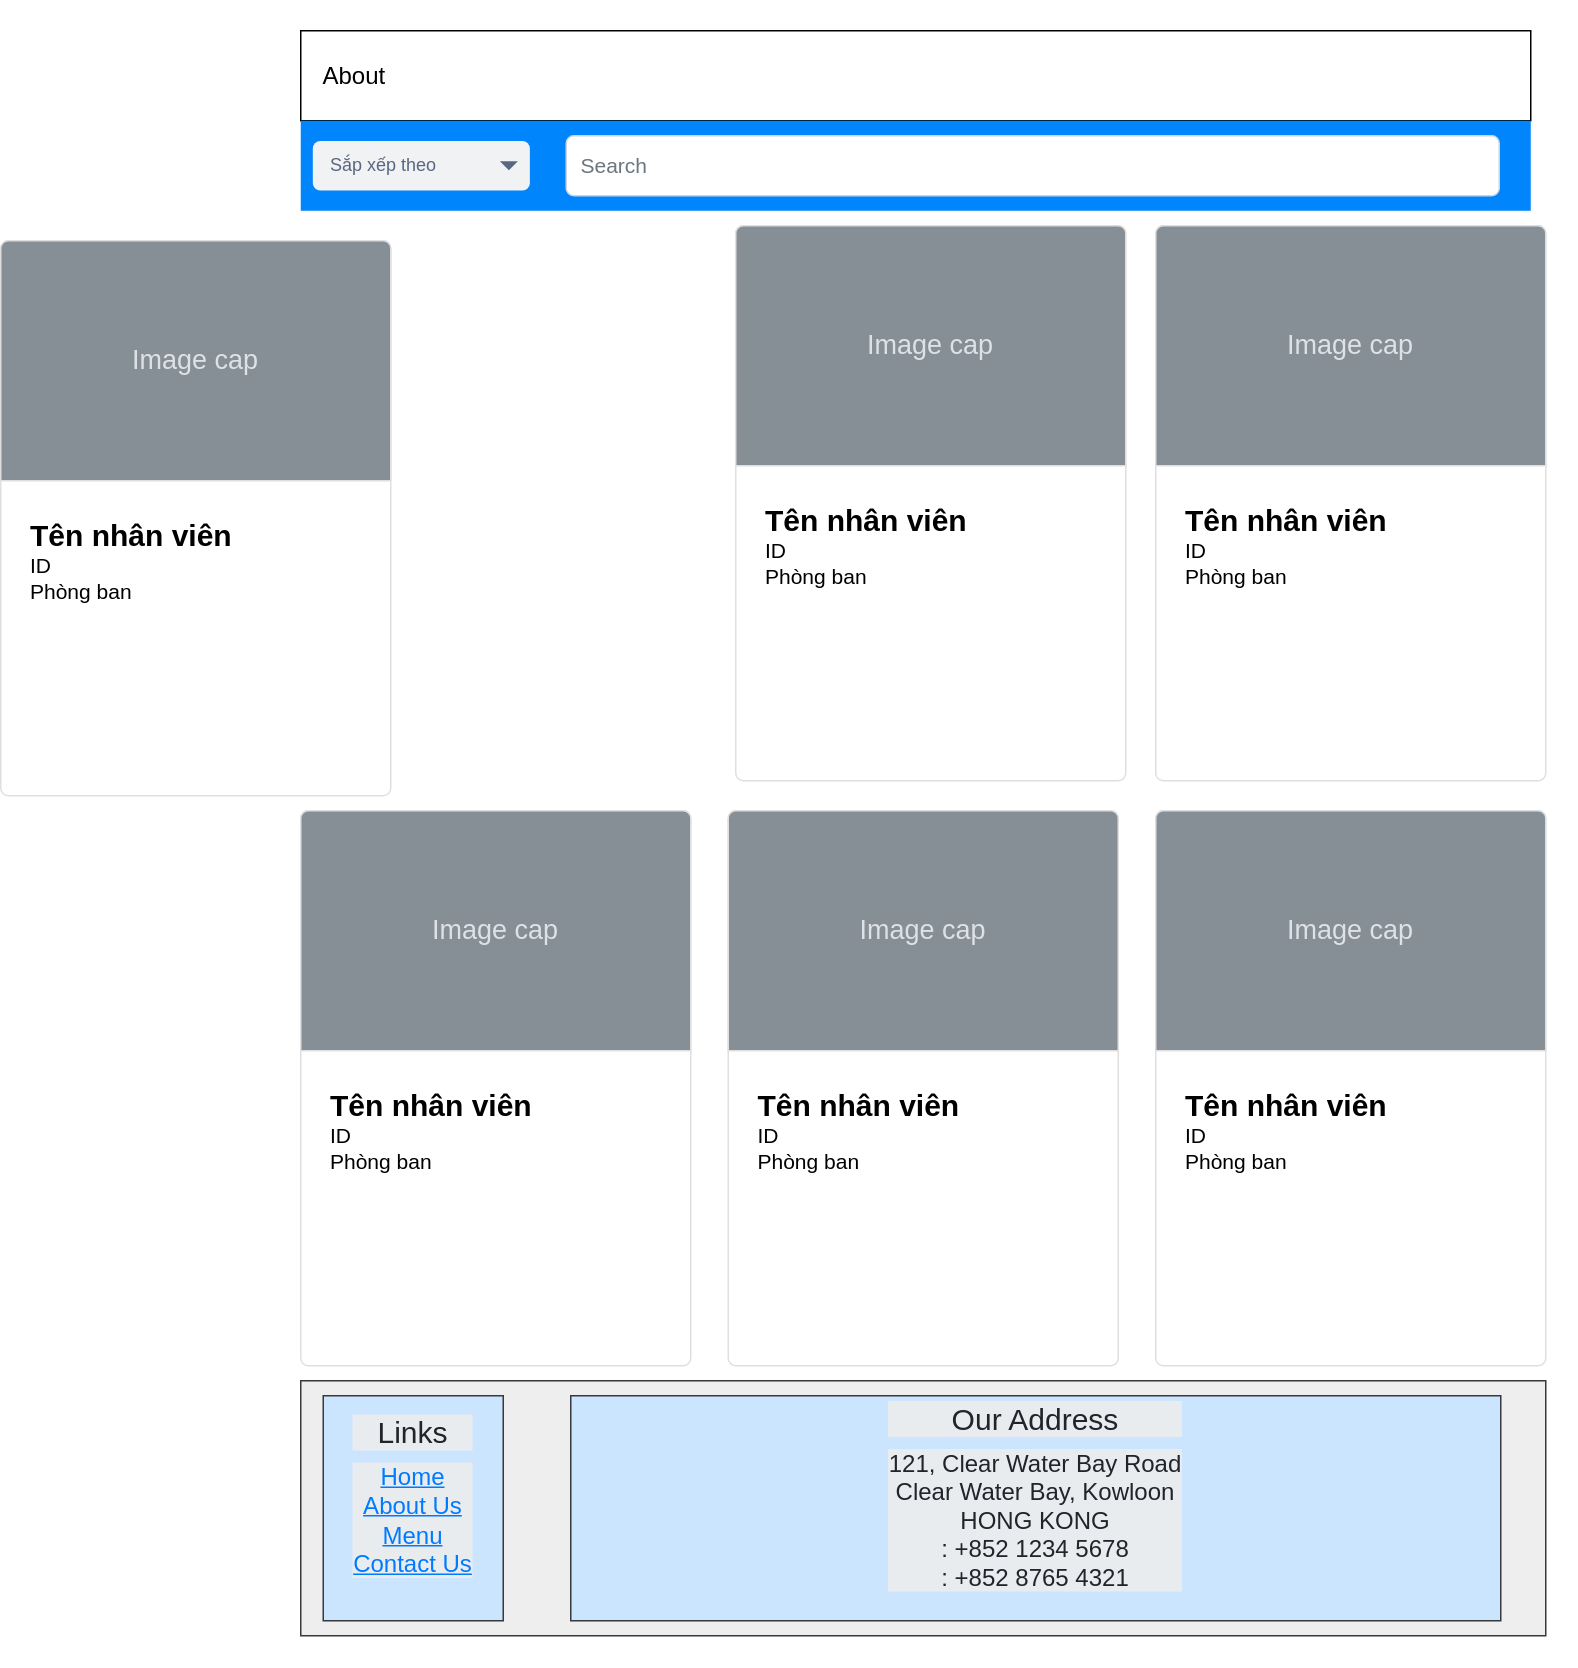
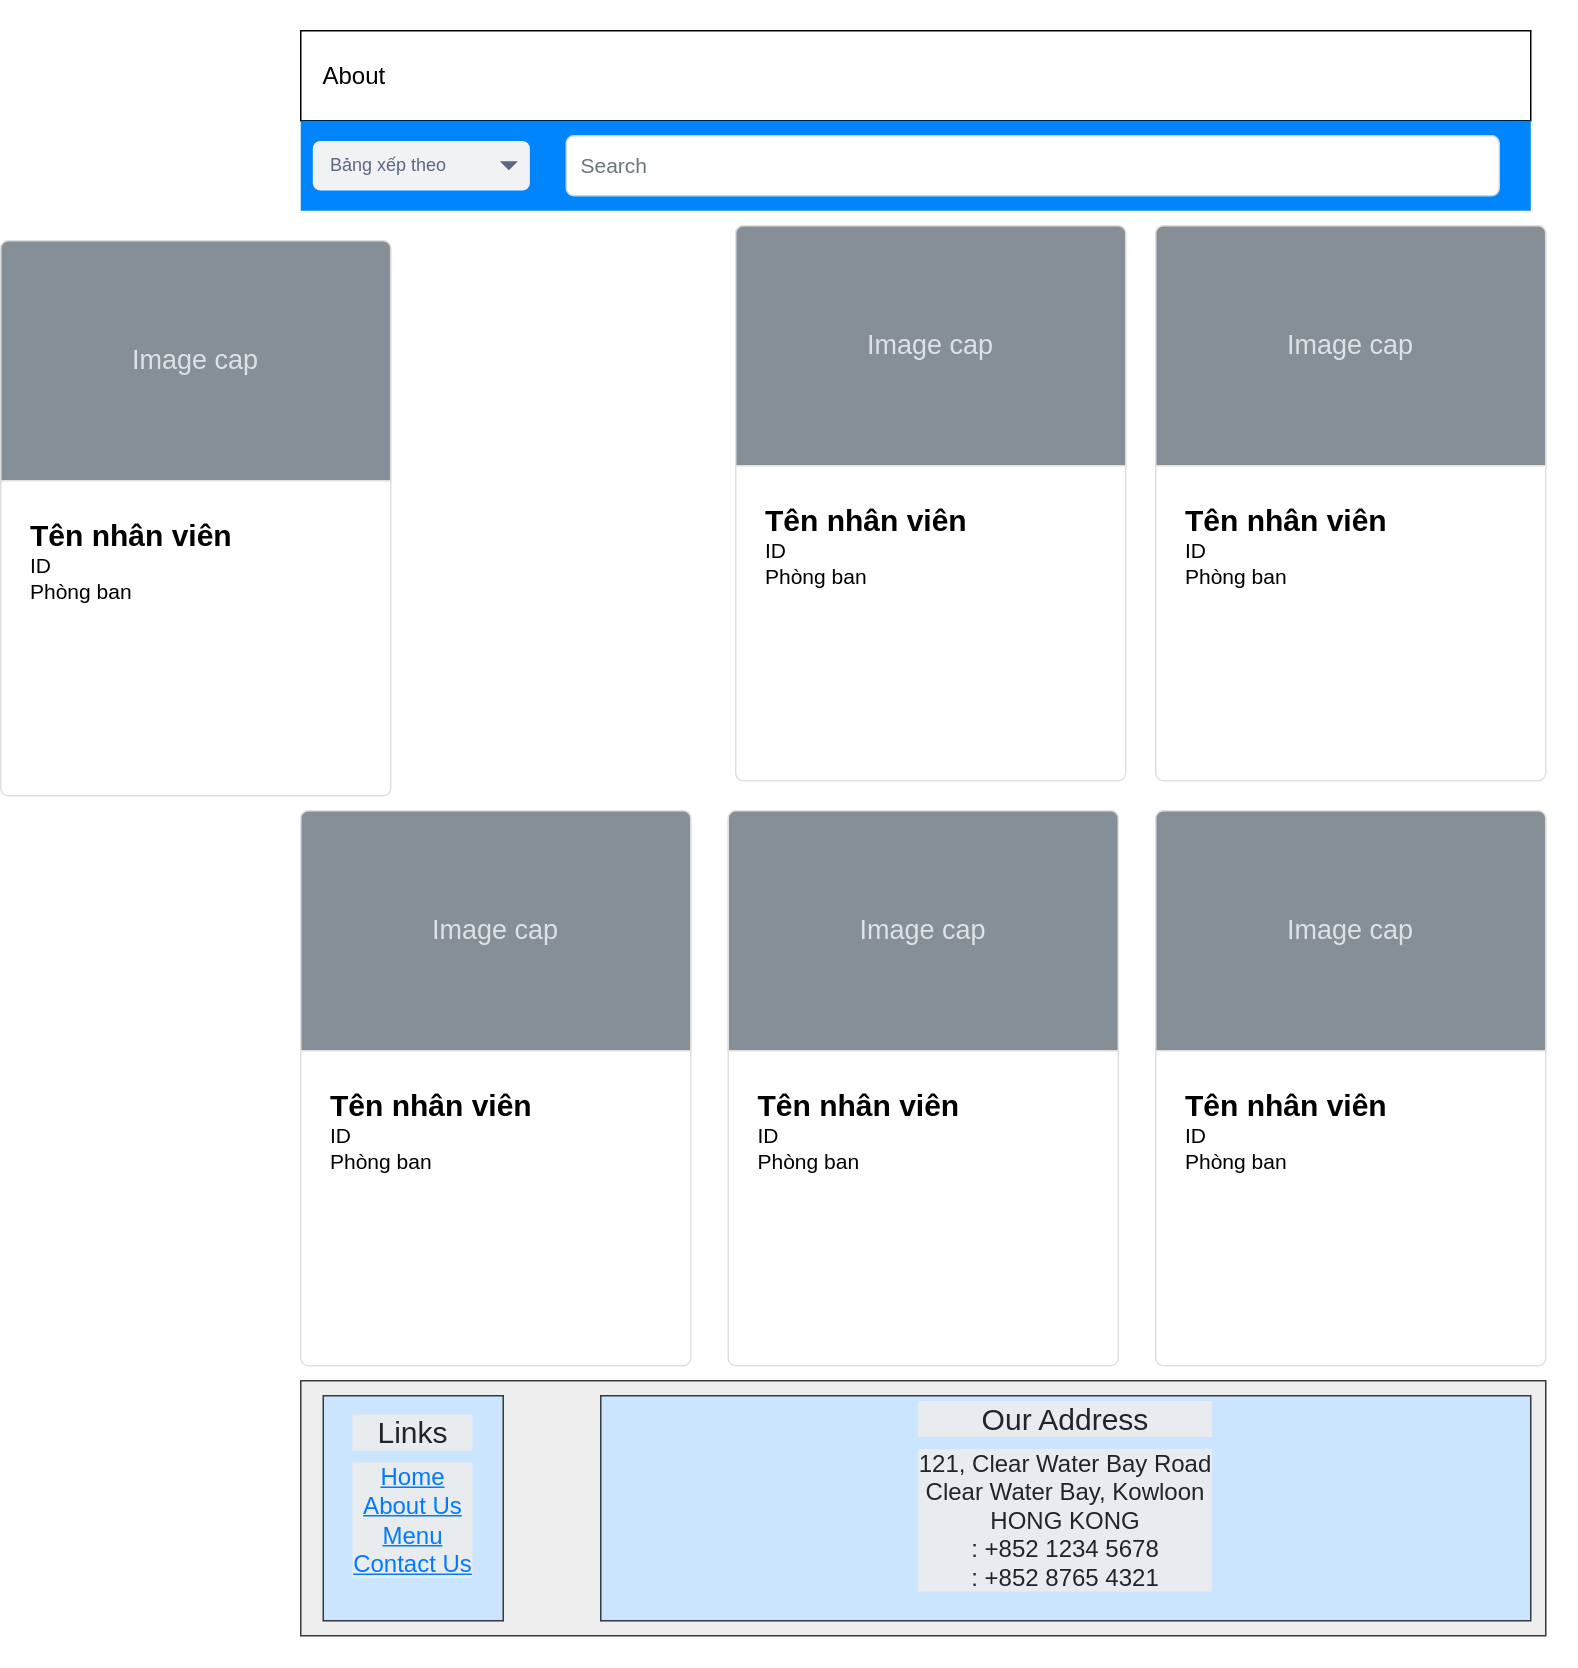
  <mxCell id="0" />
  <mxCell id="1" parent="0" />
  <mxCell id="2" value="" style="strokeWidth=1;shadow=0;dashed=0;align=center;html=1;shape=mxgraph.mockup.navigation.anchor;fontSize=17;fontColor=#008cff;fontStyle=1;" parent="1" vertex="1"><mxGeometry x="460" y="120" width="60" height="30" as="geometry" /></mxCell>
  <mxCell id="3" value="About" style="html=1;shadow=0;dashed=0;fontSize=16;align=left;spacing=15;" parent="1" vertex="1"><mxGeometry x="20" y="20" width="820" height="60" as="geometry" /></mxCell>
  <mxCell id="4" value="Nhân viên" style="fillColor=none;strokeColor=none;fontSize=14;fontColor=#ffffff;align=center;" parent="3" vertex="1"><mxGeometry width="70" height="40" relative="1" as="geometry"><mxPoint x="70" y="10" as="offset" /></mxGeometry></mxCell>
  <mxCell id="5" value="Phòng ban" style="fillColor=none;strokeColor=none;fontSize=14;fontColor=#FFFFFF;align=center;" parent="3" vertex="1"><mxGeometry width="70" height="40" relative="1" as="geometry"><mxPoint x="160" y="10" as="offset" /></mxGeometry></mxCell>
  <mxCell id="6" value="Bảng lương" style="fillColor=none;strokeColor=none;fontSize=14;fontColor=#FFFFFF;align=center;spacingRight=0;" parent="3" vertex="1"><mxGeometry width="80" height="40" relative="1" as="geometry"><mxPoint x="240" y="10" as="offset" /></mxGeometry></mxCell>
  <mxCell id="7" value="" style="html=1;shadow=0;dashed=0;fillColor=#0085FC;strokeColor=none;fontSize=16;fontColor=#ffffff;align=left;spacing=15;" vertex="1" parent="1"><mxGeometry x="20" y="80" width="820" height="60" as="geometry" /></mxCell>
  <mxCell id="8" value="Search" style="html=1;shadow=0;dashed=0;shape=mxgraph.bootstrap.rrect;rSize=5;fontSize=14;fontColor=#6C767D;strokeColor=#CED4DA;fillColor=#ffffff;align=left;spacing=10;" vertex="1" parent="7"><mxGeometry x="1" width="622" height="40" relative="1" as="geometry"><mxPoint x="-643" y="10" as="offset" /></mxGeometry></mxCell>
- <mxCell id="9" value="Sắp xếp theo" style="rounded=1;fillColor=#F1F2F4;strokeColor=none;html=1;fontColor=#596780;align=left;fontSize=12;spacingLeft=10;sketch=0;" vertex="1" parent="7"><mxGeometry x="8.039" y="13.5" width="144.706" height="33" as="geometry" /></mxCell>
+ <mxCell id="9" value="Bảng xếp theo" style="rounded=1;fillColor=#F1F2F4;strokeColor=none;html=1;fontColor=#596780;align=left;fontSize=12;spacingLeft=10;sketch=0;" vertex="1" parent="7"><mxGeometry x="8.039" y="13.5" width="144.706" height="33" as="geometry" /></mxCell>
  <mxCell id="10" value="" style="shape=triangle;direction=south;fillColor=#596780;strokeColor=none;html=1;sketch=0;" vertex="1" parent="9"><mxGeometry x="1" y="0.5" width="12" height="6" relative="1" as="geometry"><mxPoint x="-20" y="-3" as="offset" /></mxGeometry></mxCell>
  <mxCell id="11" value="&lt;span style=&quot;font-size: 20px&quot;&gt;&lt;b&gt;Tên nhân viên&lt;br&gt;&lt;/b&gt;&lt;/span&gt;ID&lt;br&gt;Phòng ban" style="html=1;shadow=0;dashed=0;shape=mxgraph.bootstrap.rrect;rSize=5;strokeColor=#DFDFDF;html=1;whiteSpace=wrap;fillColor=#ffffff;fontColor=#000000;verticalAlign=top;align=left;spacing=20;spacingBottom=0;fontSize=14;spacingTop=160;" vertex="1" parent="1"><mxGeometry width="260" height="370" relative="1" as="geometry"><mxPoint x="-180" y="160" as="offset" /></mxGeometry></mxCell>
  <mxCell id="12" value="Image cap" style="html=1;shadow=0;dashed=0;shape=mxgraph.bootstrap.topButton;rSize=5;perimeter=none;whiteSpace=wrap;fillColor=#868E96;strokeColor=#DFDFDF;fontColor=#DEE2E6;resizeWidth=1;fontSize=18;" vertex="1" parent="11"><mxGeometry width="260" height="160" relative="1" as="geometry" /></mxCell>
  <mxCell id="13" value="" style="rounded=0;whiteSpace=wrap;html=1;fillColor=#eeeeee;strokeColor=#36393d;" vertex="1" parent="1"><mxGeometry x="20" y="920" width="830" height="170" as="geometry" /></mxCell>
  <mxCell id="14" value="&lt;h5 style=&quot;box-sizing: border-box ; margin-top: 0px ; margin-bottom: 0.5rem ; font-weight: 500 ; line-height: 1.2 ; font-size: 1.25rem ; color: rgb(33 , 37 , 41) ; font-family: , &amp;#34;blinkmacsystemfont&amp;#34; , &amp;#34;segoe ui&amp;#34; , &amp;#34;roboto&amp;#34; , &amp;#34;helvetica neue&amp;#34; , &amp;#34;arial&amp;#34; , &amp;#34;noto sans&amp;#34; , &amp;#34;liberation sans&amp;#34; , sans-serif , &amp;#34;apple color emoji&amp;#34; , &amp;#34;segoe ui emoji&amp;#34; , &amp;#34;segoe ui symbol&amp;#34; , &amp;#34;noto color emoji&amp;#34; ; background-color: rgb(233 , 236 , 239)&quot;&gt;Links&lt;/h5&gt;&lt;ul class=&quot;list-unstyled&quot; style=&quot;box-sizing: border-box ; margin-top: 0px ; margin-bottom: 1rem ; padding-left: 0px ; list-style: none ; color: rgb(33 , 37 , 41) ; font-family: , &amp;#34;blinkmacsystemfont&amp;#34; , &amp;#34;segoe ui&amp;#34; , &amp;#34;roboto&amp;#34; , &amp;#34;helvetica neue&amp;#34; , &amp;#34;arial&amp;#34; , &amp;#34;noto sans&amp;#34; , &amp;#34;liberation sans&amp;#34; , sans-serif , &amp;#34;apple color emoji&amp;#34; , &amp;#34;segoe ui emoji&amp;#34; , &amp;#34;segoe ui symbol&amp;#34; , &amp;#34;noto color emoji&amp;#34; ; font-size: 16px ; background-color: rgb(233 , 236 , 239)&quot;&gt;&lt;li style=&quot;box-sizing: border-box&quot;&gt;&lt;a href=&quot;http://localhost:3000/home&quot; style=&quot;box-sizing: border-box ; color: rgb(0 , 123 , 255) ; background-color: transparent&quot;&gt;Home&lt;/a&gt;&lt;/li&gt;&lt;li style=&quot;box-sizing: border-box&quot;&gt;&lt;a href=&quot;http://localhost:3000/aboutus&quot; style=&quot;box-sizing: border-box ; color: rgb(0 , 123 , 255) ; background-color: transparent&quot;&gt;About Us&lt;/a&gt;&lt;/li&gt;&lt;li style=&quot;box-sizing: border-box&quot;&gt;&lt;a href=&quot;http://localhost:3000/menu&quot; style=&quot;box-sizing: border-box ; color: rgb(0 , 123 , 255) ; background-color: transparent&quot;&gt;Menu&lt;/a&gt;&lt;/li&gt;&lt;li style=&quot;box-sizing: border-box&quot;&gt;&lt;a href=&quot;http://localhost:3000/contactus&quot; style=&quot;box-sizing: border-box ; color: rgb(0 , 123 , 255) ; background-color: transparent&quot;&gt;Contact Us&lt;/a&gt;&lt;/li&gt;&lt;/ul&gt;" style="rounded=0;whiteSpace=wrap;html=1;fillColor=#cce5ff;strokeColor=#36393d;" vertex="1" parent="1"><mxGeometry x="35" y="930" width="120" height="150" as="geometry" /></mxCell>
- <mxCell id="15" value="&#10;&#10;&lt;h5 style=&quot;box-sizing: border-box; margin-top: 0px; margin-bottom: 0.5rem; font-weight: 500; line-height: 1.2; font-size: 1.25rem; color: rgb(33, 37, 41); font-style: normal; letter-spacing: normal; text-align: center; text-indent: 0px; text-transform: none; word-spacing: 0px; background-color: rgb(233, 236, 239);&quot;&gt;Our Address&lt;/h5&gt;&lt;address style=&quot;box-sizing: border-box; margin-bottom: 1rem; font-style: normal; line-height: inherit; color: rgb(33, 37, 41); font-size: 16px; font-weight: 400; letter-spacing: normal; text-align: center; text-indent: 0px; text-transform: none; word-spacing: 0px; background-color: rgb(233, 236, 239);&quot;&gt;121, Clear Water Bay Road&lt;br style=&quot;box-sizing: border-box&quot;&gt;Clear Water Bay, Kowloon&lt;br style=&quot;box-sizing: border-box&quot;&gt;HONG KONG&lt;br style=&quot;box-sizing: border-box&quot;&gt;&lt;i class=&quot;fa fa-phone fa-lg&quot; style=&quot;box-sizing: border-box ; font-size: 1.25em ; line-height: 0.05em ; vertical-align: -0.075em&quot;&gt;&lt;/i&gt;: +852 1234 5678&lt;br style=&quot;box-sizing: border-box&quot;&gt;&lt;i class=&quot;fa fa-fax fa-lg&quot; style=&quot;box-sizing: border-box ; font-size: 1.25em ; line-height: 0.05em ; vertical-align: -0.075em&quot;&gt;&lt;/i&gt;: +852 8765 4321&lt;/address&gt;&#10;&#10;" style="rounded=0;whiteSpace=wrap;html=1;fillColor=#cce5ff;strokeColor=#36393d;" vertex="1" parent="1"><mxGeometry y="930" width="620" height="150" as="geometry" x="200" /></mxCell>
+ <mxCell id="15" value="&#10;&#10;&lt;h5 style=&quot;box-sizing: border-box; margin-top: 0px; margin-bottom: 0.5rem; font-weight: 500; line-height: 1.2; font-size: 1.25rem; color: rgb(33, 37, 41); font-style: normal; letter-spacing: normal; text-align: center; text-indent: 0px; text-transform: none; word-spacing: 0px; background-color: rgb(233, 236, 239);&quot;&gt;Our Address&lt;/h5&gt;&lt;address style=&quot;box-sizing: border-box; margin-bottom: 1rem; font-style: normal; line-height: inherit; color: rgb(33, 37, 41); font-size: 16px; font-weight: 400; letter-spacing: normal; text-align: center; text-indent: 0px; text-transform: none; word-spacing: 0px; background-color: rgb(233, 236, 239);&quot;&gt;121, Clear Water Bay Road&lt;br style=&quot;box-sizing: border-box&quot;&gt;Clear Water Bay, Kowloon&lt;br style=&quot;box-sizing: border-box&quot;&gt;HONG KONG&lt;br style=&quot;box-sizing: border-box&quot;&gt;&lt;i class=&quot;fa fa-phone fa-lg&quot; style=&quot;box-sizing: border-box ; font-size: 1.25em ; line-height: 0.05em ; vertical-align: -0.075em&quot;&gt;&lt;/i&gt;: +852 1234 5678&lt;br style=&quot;box-sizing: border-box&quot;&gt;&lt;i class=&quot;fa fa-fax fa-lg&quot; style=&quot;box-sizing: border-box ; font-size: 1.25em ; line-height: 0.05em ; vertical-align: -0.075em&quot;&gt;&lt;/i&gt;: +852 8765 4321&lt;/address&gt;&#10;&#10;" style="rounded=0;whiteSpace=wrap;html=1;fillColor=#cce5ff;strokeColor=#36393d;" vertex="1" parent="1"><mxGeometry x="220" y="930" width="620" height="150" as="geometry" /></mxCell>
  <mxCell id="16" value="&lt;span style=&quot;font-size: 20px&quot;&gt;&lt;b&gt;Tên nhân viên&lt;br&gt;&lt;/b&gt;&lt;/span&gt;ID&lt;br&gt;Phòng ban" style="html=1;shadow=0;dashed=0;shape=mxgraph.bootstrap.rrect;rSize=5;strokeColor=#DFDFDF;html=1;whiteSpace=wrap;fillColor=#ffffff;fontColor=#000000;verticalAlign=top;align=left;spacing=20;spacingBottom=0;fontSize=14;spacingTop=160;" vertex="1" parent="1"><mxGeometry x="310" y="150" width="260" height="370" as="geometry" /></mxCell>
  <mxCell id="17" value="Image cap" style="html=1;shadow=0;dashed=0;shape=mxgraph.bootstrap.topButton;rSize=5;perimeter=none;whiteSpace=wrap;fillColor=#868E96;strokeColor=#DFDFDF;fontColor=#DEE2E6;resizeWidth=1;fontSize=18;" vertex="1" parent="16"><mxGeometry width="260" height="160" relative="1" as="geometry" /></mxCell>
  <mxCell id="18" value="&lt;span style=&quot;font-size: 20px&quot;&gt;&lt;b&gt;Tên nhân viên&lt;br&gt;&lt;/b&gt;&lt;/span&gt;ID&lt;br&gt;Phòng ban" style="html=1;shadow=0;dashed=0;shape=mxgraph.bootstrap.rrect;rSize=5;strokeColor=#DFDFDF;html=1;whiteSpace=wrap;fillColor=#ffffff;fontColor=#000000;verticalAlign=top;align=left;spacing=20;spacingBottom=0;fontSize=14;spacingTop=160;" vertex="1" parent="1"><mxGeometry x="590" y="150" width="260" height="370" as="geometry" /></mxCell>
  <mxCell id="19" value="Image cap" style="html=1;shadow=0;dashed=0;shape=mxgraph.bootstrap.topButton;rSize=5;perimeter=none;whiteSpace=wrap;fillColor=#868E96;strokeColor=#DFDFDF;fontColor=#DEE2E6;resizeWidth=1;fontSize=18;" vertex="1" parent="18"><mxGeometry width="260" height="160" relative="1" as="geometry" /></mxCell>
  <mxCell id="20" value="&lt;span style=&quot;font-size: 20px&quot;&gt;&lt;b&gt;Tên nhân viên&lt;br&gt;&lt;/b&gt;&lt;/span&gt;ID&lt;br&gt;Phòng ban" style="html=1;shadow=0;dashed=0;shape=mxgraph.bootstrap.rrect;rSize=5;strokeColor=#DFDFDF;html=1;whiteSpace=wrap;fillColor=#ffffff;fontColor=#000000;verticalAlign=top;align=left;spacing=20;spacingBottom=0;fontSize=14;spacingTop=160;" vertex="1" parent="1"><mxGeometry x="20" y="540" width="260" height="370" as="geometry" /></mxCell>
  <mxCell id="21" value="Image cap" style="html=1;shadow=0;dashed=0;shape=mxgraph.bootstrap.topButton;rSize=5;perimeter=none;whiteSpace=wrap;fillColor=#868E96;strokeColor=#DFDFDF;fontColor=#DEE2E6;resizeWidth=1;fontSize=18;" vertex="1" parent="20"><mxGeometry width="260" height="160" relative="1" as="geometry" /></mxCell>
  <mxCell id="22" value="&lt;span style=&quot;font-size: 20px&quot;&gt;&lt;b&gt;Tên nhân viên&lt;br&gt;&lt;/b&gt;&lt;/span&gt;ID&lt;br&gt;Phòng ban" style="html=1;shadow=0;dashed=0;shape=mxgraph.bootstrap.rrect;rSize=5;strokeColor=#DFDFDF;html=1;whiteSpace=wrap;fillColor=#ffffff;fontColor=#000000;verticalAlign=top;align=left;spacing=20;spacingBottom=0;fontSize=14;spacingTop=160;" vertex="1" parent="1"><mxGeometry x="305" y="540" width="260" height="370" as="geometry" /></mxCell>
  <mxCell id="23" value="Image cap" style="html=1;shadow=0;dashed=0;shape=mxgraph.bootstrap.topButton;rSize=5;perimeter=none;whiteSpace=wrap;fillColor=#868E96;strokeColor=#DFDFDF;fontColor=#DEE2E6;resizeWidth=1;fontSize=18;" vertex="1" parent="22"><mxGeometry width="260" height="160" relative="1" as="geometry" /></mxCell>
  <mxCell id="24" value="&lt;span style=&quot;font-size: 20px&quot;&gt;&lt;b&gt;Tên nhân viên&lt;br&gt;&lt;/b&gt;&lt;/span&gt;ID&lt;br&gt;Phòng ban" style="html=1;shadow=0;dashed=0;shape=mxgraph.bootstrap.rrect;rSize=5;strokeColor=#DFDFDF;html=1;whiteSpace=wrap;fillColor=#ffffff;fontColor=#000000;verticalAlign=top;align=left;spacing=20;spacingBottom=0;fontSize=14;spacingTop=160;" vertex="1" parent="1"><mxGeometry x="590" y="540" width="260" height="370" as="geometry" /></mxCell>
  <mxCell id="25" value="Image cap" style="html=1;shadow=0;dashed=0;shape=mxgraph.bootstrap.topButton;rSize=5;perimeter=none;whiteSpace=wrap;fillColor=#868E96;strokeColor=#DFDFDF;fontColor=#DEE2E6;resizeWidth=1;fontSize=18;" vertex="1" parent="24"><mxGeometry width="260" height="160" relative="1" as="geometry" /></mxCell>
